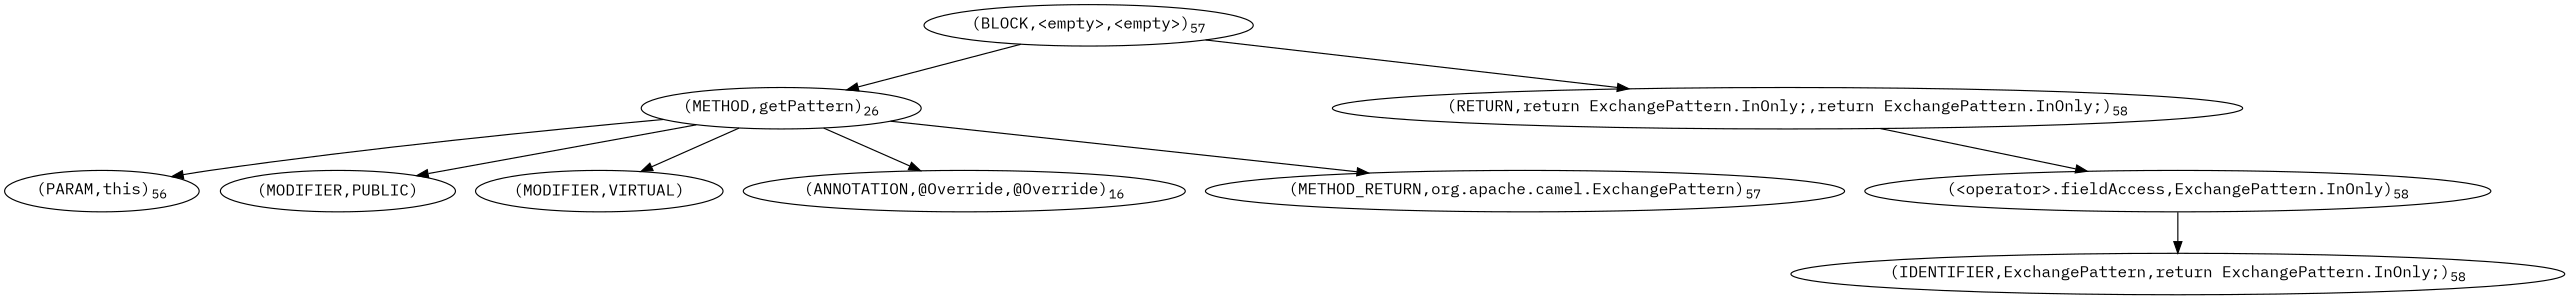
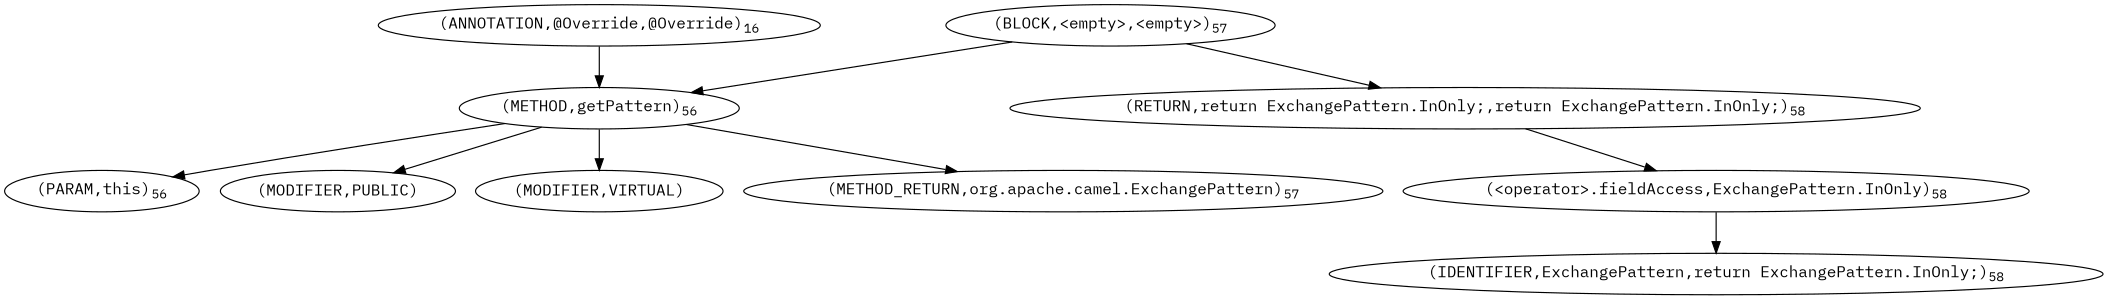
  digraph {
    fontname="IBM Plex Mono"
    node [fontname="IBM Plex Mono"]
    edge [fontname="IBM Plex Mono"]
-   n1 [label=<(METHOD,getPattern)<SUB>26</SUB>>]
+   n1 [label=<(METHOD,getPattern)<SUB>56</SUB>>]
    n2 [label=<(PARAM,this)<SUB>56</SUB>>]
    n3 [label=<(MODIFIER,PUBLIC)>]
    n4 [label=<(MODIFIER,VIRTUAL)>]
    n5 [label=<(ANNOTATION,@Override,@Override)<SUB>16</SUB>>]
    n6 [label=<(METHOD_RETURN,org.apache.camel.ExchangePattern)<SUB>57</SUB>>]
    n7 [label=<(BLOCK,&lt;empty&gt;,&lt;empty&gt;)<SUB>57</SUB>>]
    n8 [label=<(RETURN,return ExchangePattern.InOnly;,return ExchangePattern.InOnly;)<SUB>58</SUB>>]
    n9 [label=<(&lt;operator&gt;.fieldAccess,ExchangePattern.InOnly)<SUB>58</SUB>>]
    n10 [label=<(IDENTIFIER,ExchangePattern,return ExchangePattern.InOnly;)<SUB>58</SUB>>]
    n1 -> n2
    n1 -> n3
    n1 -> n4
-   n1 -> n5
+   n5 -> n1
    n1 -> n6
    n7 -> n1
    n7 -> n8
    n8 -> n9
    n9 -> n10
  }
